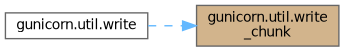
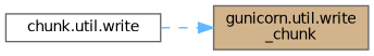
  digraph {
    rankdir=LR
    node [fontname=Helvetica fontsize=10 shape=box style=filled]
-   n1 [color=gray40 fillcolor=white fontcolor=black height=0.2 label="gunicorn.util.write" width=0.4]
+   n1 [color=gray40 fillcolor=white fontcolor=black height=0.2 label="chunk.util.write" width=0.4]
    n2 [color=grey40 fillcolor=tan height=0.2 label="gunicorn.util.write\l_chunk" width=0.4]
    n1 -> n2 [color=steelblue1 fontname=Helvetica fontsize=10 labelfontname=Helvetica labelfontsize=10 style=dashed]
  }
